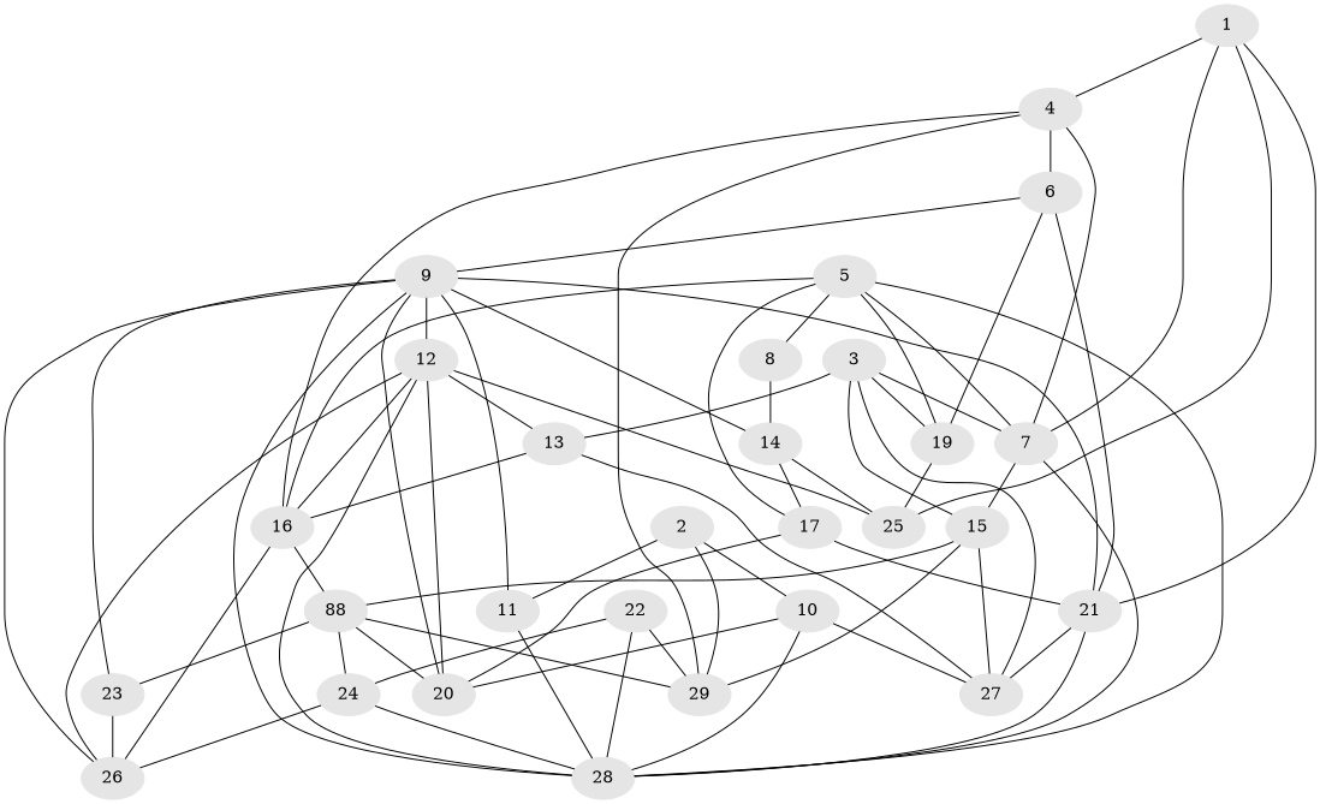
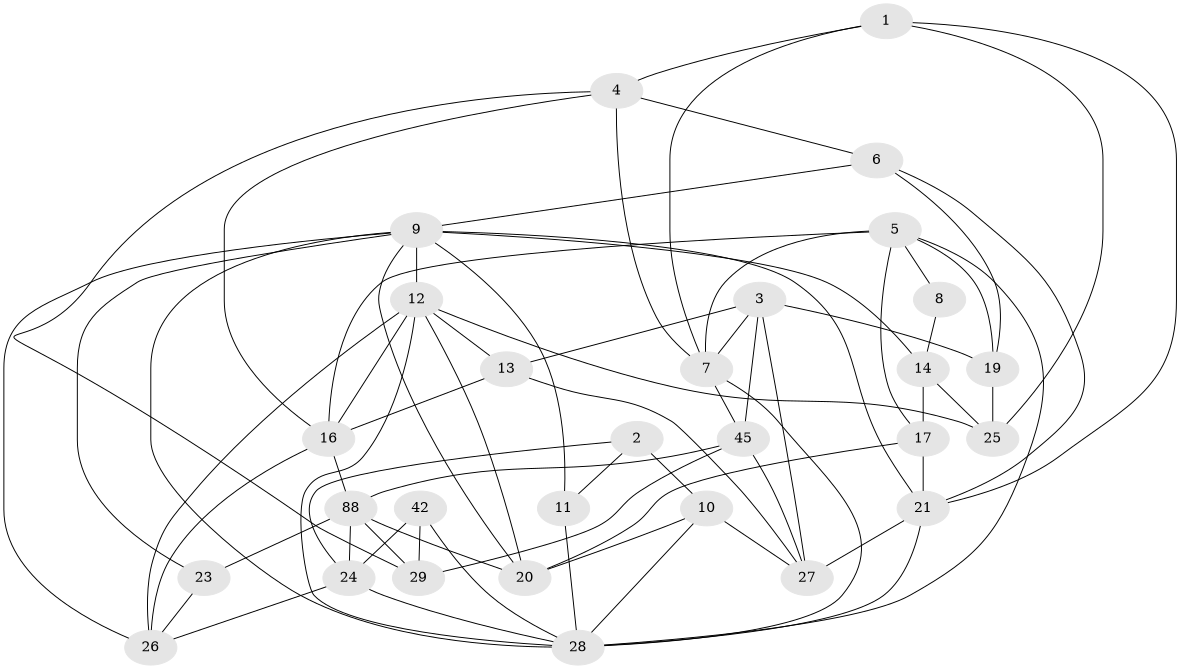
  graph {
    node [color=gray90 style=filled]
    edge [weight=1.0]
    1
    4
    7
    21
    25
    6
    16
    29
-   15
+   15 [label=45]
    28
    27
    2
    10
    11
    24
    20
    26
    3
    13
    19
    n21 [label=88]
    9
    5
    8
    17
    14
    12
    23
-   22
+   22 [label=42]
    1 -- 4
    1 -- 7
    1 -- 21
    1 -- 25
    4 -- 7
    4 -- 6
    4 -- 16
    4 -- 29
    7 -- 15
    7 -- 28 [weight=2.0]
    21 -- 28
    21 -- 27 [weight=2.0]
    6 -- 21
    6 -- 19
    6 -- 9
    16 -- 26
    16 -- n21
    15 -- 29
    15 -- 27
    15 -- n21 [weight=2.0]
    2 -- 10
    2 -- 11
-   2 -- 29
+   2 -- 24
    10 -- 28
    10 -- 27
    10 -- 20
    11 -- 28 [weight=2.0]
    24 -- 28 [weight=2.0]
    24 -- 26
    3 -- 7
    3 -- 15
    3 -- 27
    3 -- 13
    3 -- 19
    13 -- 16
    13 -- 27
    19 -- 25
    n21 -- 29
    n21 -- 24 [weight=2.0]
    n21 -- 20
    n21 -- 23
    9 -- 21
    9 -- 28
    9 -- 11
    9 -- 20
    9 -- 26
    9 -- 14
    9 -- 12 [weight=2.0]
    9 -- 23 [weight=2.0]
    5 -- 7
    5 -- 16
    5 -- 28
    5 -- 19
    5 -- 8
    5 -- 17
    8 -- 14
    17 -- 21 [weight=2.0]
    17 -- 20
    14 -- 25
    14 -- 17
    12 -- 25
    12 -- 16
    12 -- 28
    12 -- 20
    12 -- 26
    12 -- 13
    23 -- 26
    22 -- 29
    22 -- 28
    22 -- 24
  }
